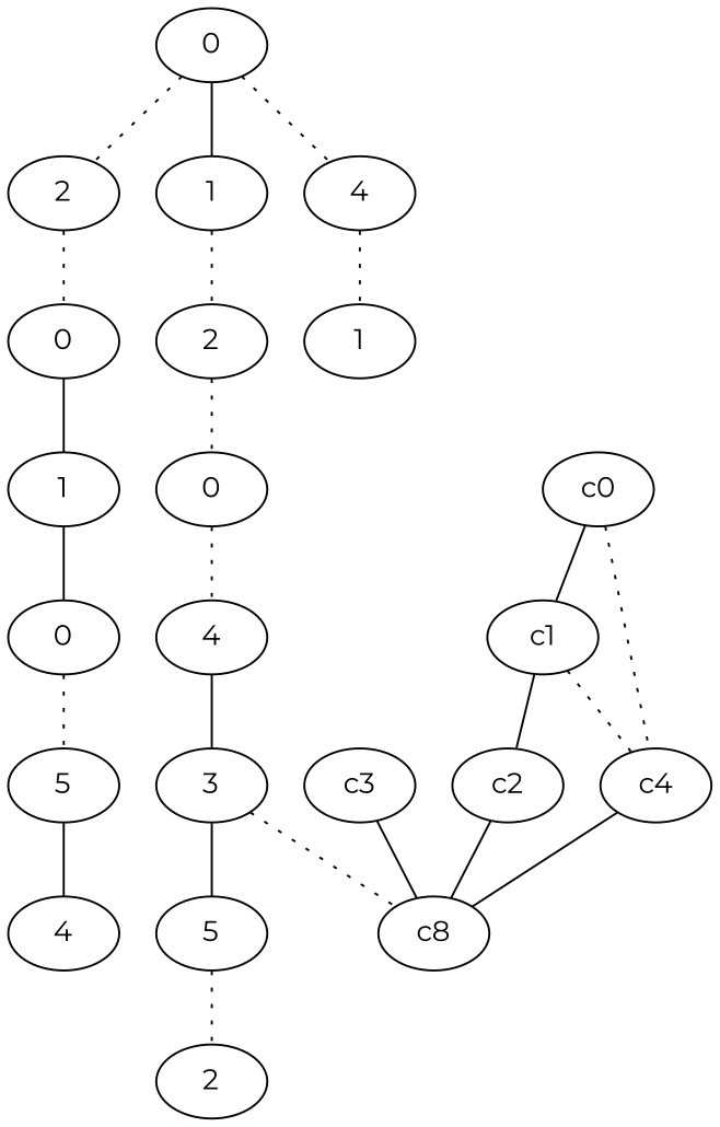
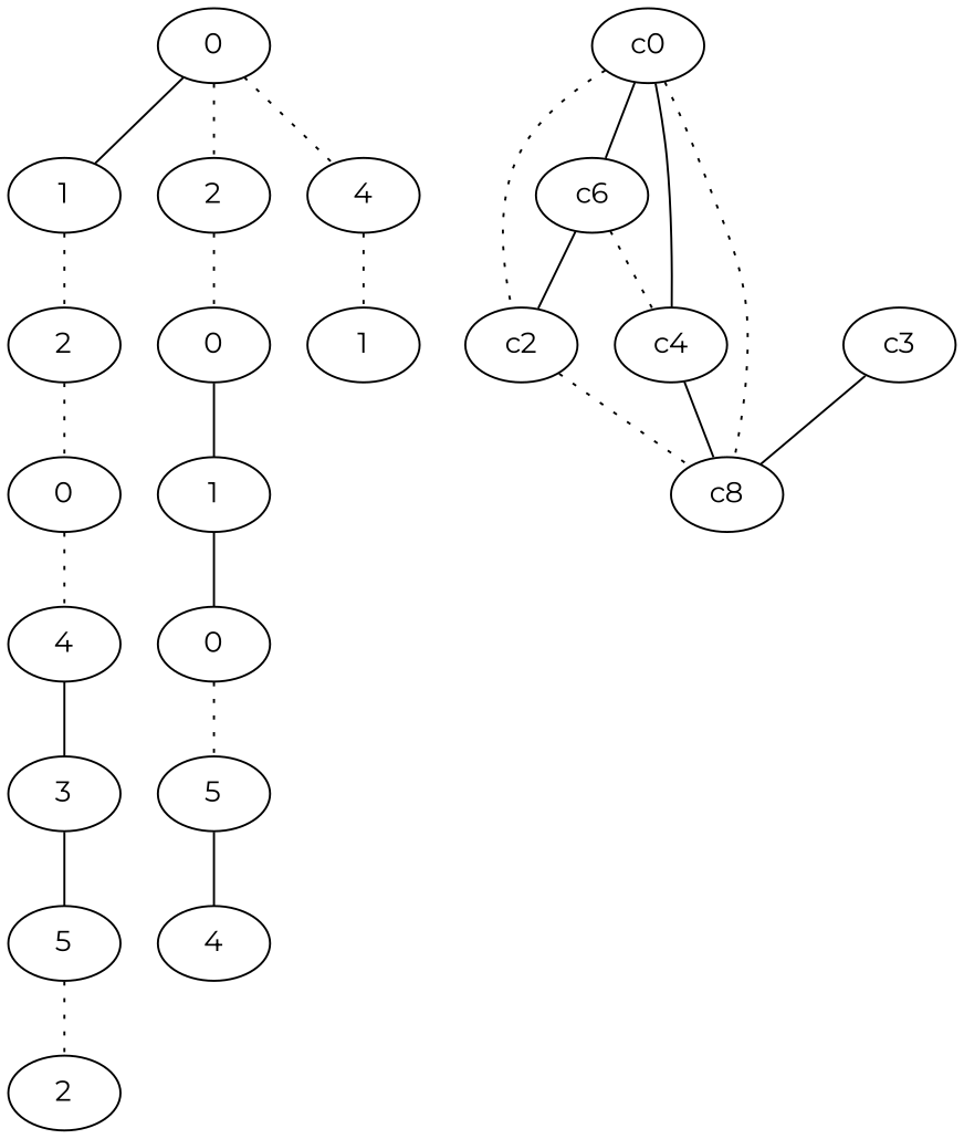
  graph {
    fontname=Montserrat
    node [fontname=Montserrat]
    edge [fontname=Montserrat style=dotted]
    n1 [label=0]
    n2 [label=1]
    n3 [label=2]
    n4 [label=4]
    n5 [label=2]
    n6 [label=0]
    n7 [label=1]
    n8 [label=0]
    n9 [label=4]
    n10 [label=3]
    n11 [label=5]
    n12 [label=2]
    n13 [label=1]
    n14 [label=0]
    n15 [label=5]
    n16 [label=4]
    c0
-   c1
+   c1 [label=c6]
    c2
    c4
    n21 [label=c8]
    c3
    n1 -- n2 [style=""]
    n1 -- n3
    n1 -- n4
    n2 -- n5
    n3 -- n6
    n4 -- n7
    n5 -- n8
    n6 -- n13 [style=""]
    n8 -- n9
    n9 -- n10 [style=""]
    n10 -- n11 [style=""]
    n11 -- n12
    n13 -- n14 [style=""]
    n14 -- n15
    n15 -- n16 [style=""]
    c0 -- c1 [style=""]
-   c0 -- c4
-   n10 -- n21
+   c0 -- c2
+   c0 -- c4 [style=solid]
+   c0 -- n21
    c1 -- c2 [style=solid]
    c1 -- c4
-   c2 -- n21 [style=solid]
+   c2 -- n21
    c4 -- n21 [style=""]
    c3 -- n21 [style=""]
  }
